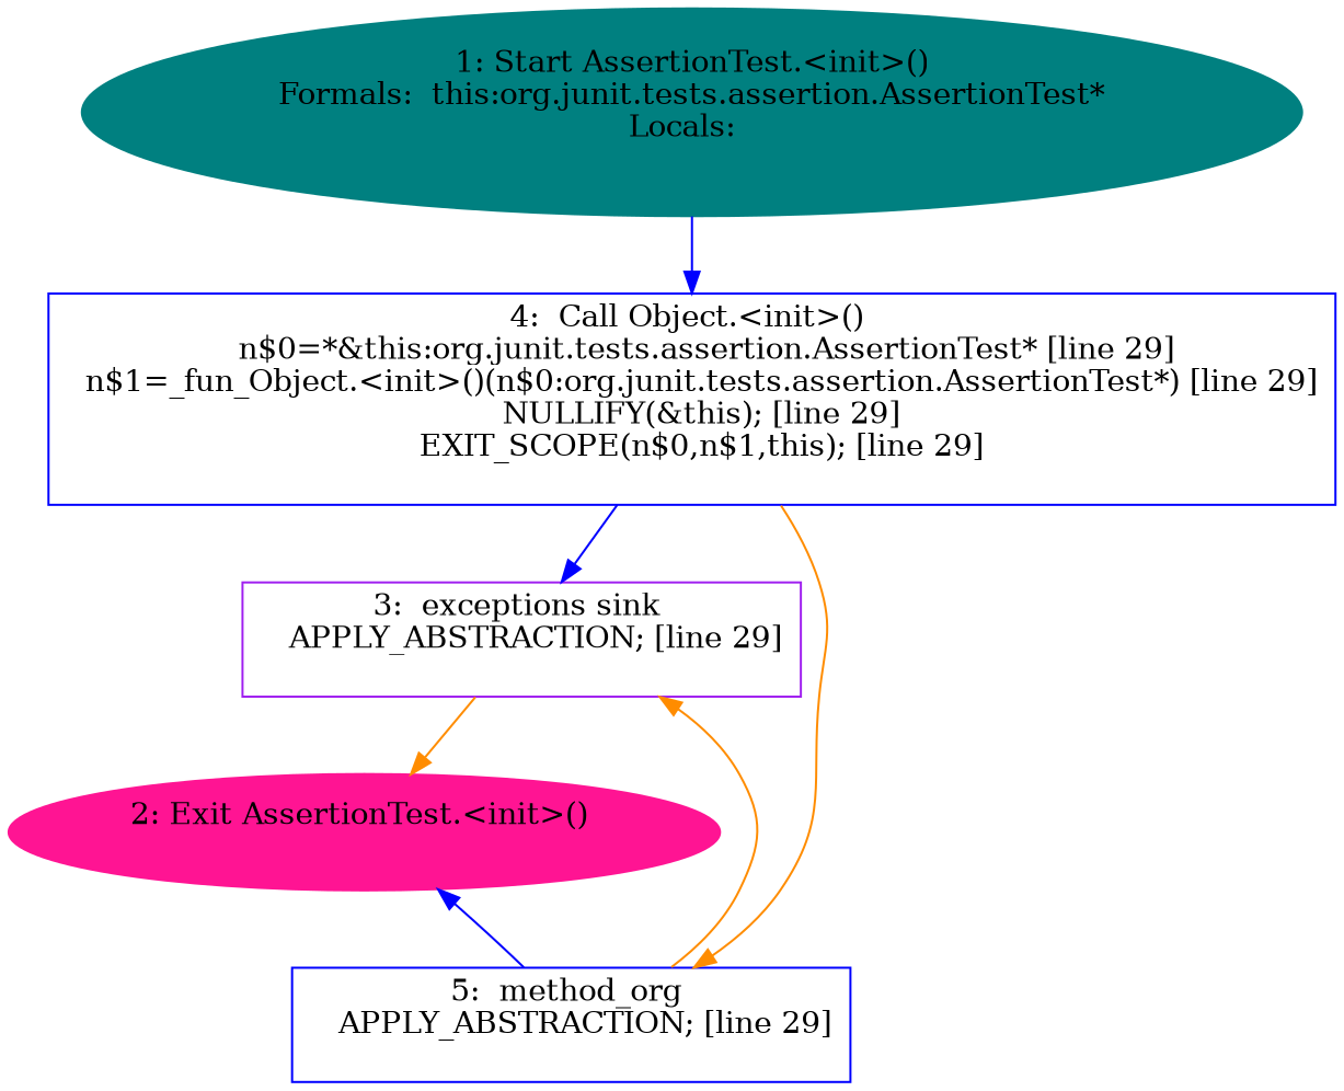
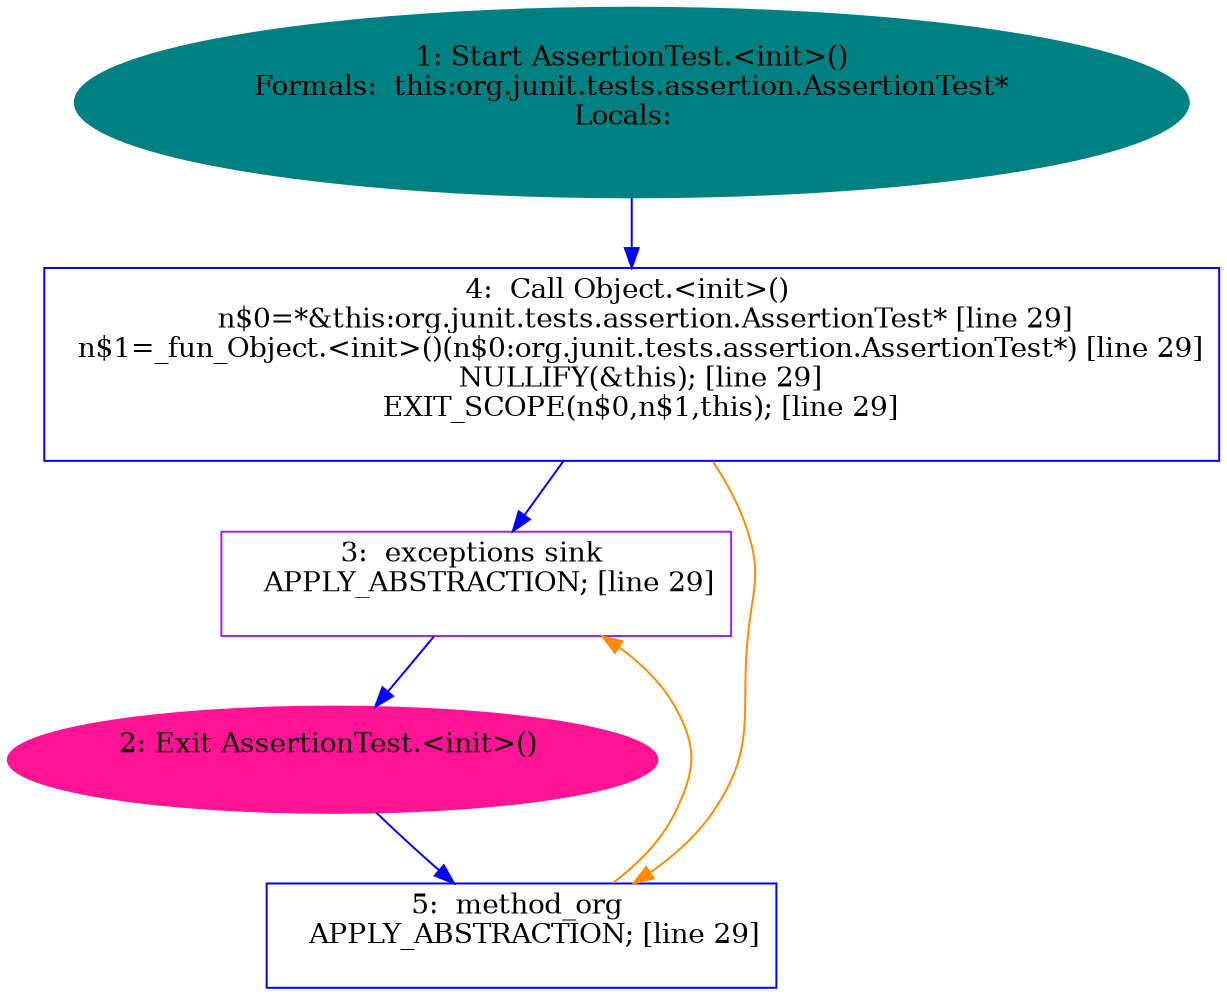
  digraph {
    node [color=blue shape=box]
    edge [color=blue]
    n1 [color=teal label="1: Start AssertionTest.<init>()\nFormals:  this:org.junit.tests.assertion.AssertionTest*\nLocals:  \n  " style=filled shape=""]
    n2 [label="4:  Call Object.<init>() \n   n$0=*&this:org.junit.tests.assertion.AssertionTest* [line 29]\n  n$1=_fun_Object.<init>()(n$0:org.junit.tests.assertion.AssertionTest*) [line 29]\n  NULLIFY(&this); [line 29]\n  EXIT_SCOPE(n$0,n$1,this); [line 29]\n "]
    n3 [color=purple label="3:  exceptions sink \n   APPLY_ABSTRACTION; [line 29]\n "]
    n4 [label="5:  method_org \n   APPLY_ABSTRACTION; [line 29]\n "]
    n5 [color=deeppink label="2: Exit AssertionTest.<init>() \n  " style=filled shape=""]
    n1 -> n2
    n2 -> n3
    n2 -> n4 [color=darkorange]
-   n3 -> n5 [color=darkorange]
+   n3 -> n5
    n4 -> n3 [color=darkorange]
-   n4 -> n5
+   n5 -> n4
  }
